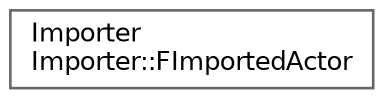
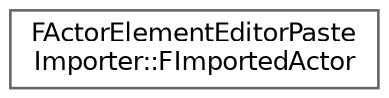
  digraph {
    rankdir=LR
    fontname="DejaVu Sans"
-   n1 [color=grey40 fillcolor=white fontname="DejaVu Sans" fontsize=10 height=0.2 label="Importer\lImporter::FImportedActor" shape=box style=filled width=0.4]
+   n1 [color=grey40 fillcolor=white fontname="DejaVu Sans" fontsize=10 height=0.2 label="FActorElementEditorPaste\lImporter::FImportedActor" shape=box style=filled width=0.4]
  }
